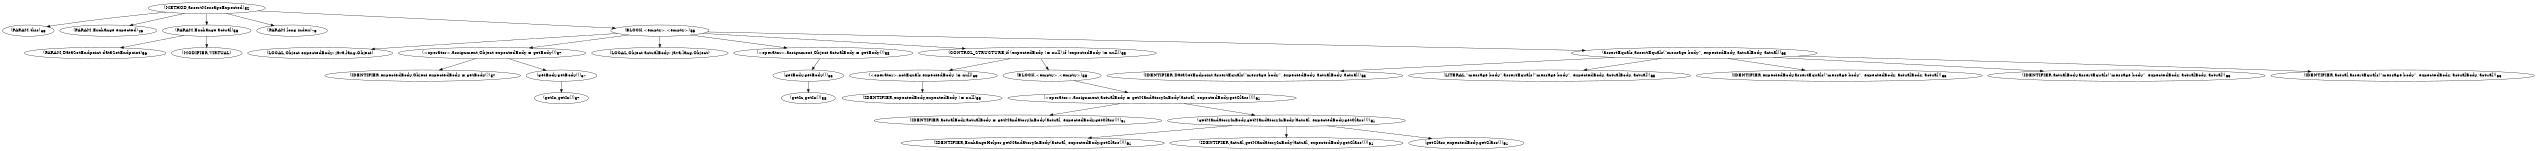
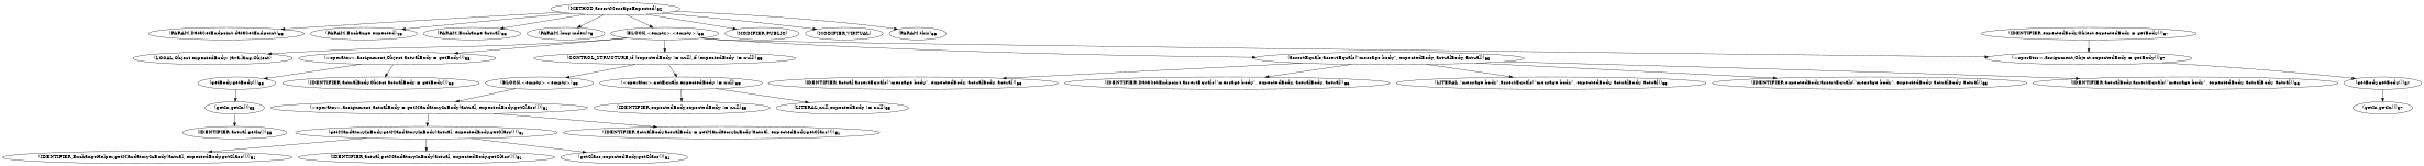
  digraph {
    n1 [label=<(METHOD,assertMessageExpected)<SUB>52</SUB>>]
    n2 [label=<(PARAM,this)<SUB>56</SUB>>]
    n3 [label=<(PARAM,DataSetEndpoint dataSetEndpoint)<SUB>56</SUB>>]
    n4 [label=<(PARAM,Exchange expected)<SUB>46</SUB>>]
    n5 [label=<(PARAM,Exchange actual)<SUB>56</SUB>>]
    n6 [label=<(PARAM,long index)<SUB>76</SUB>>]
    n7 [label=<(BLOCK,&lt;empty&gt;,&lt;empty&gt;)<SUB>56</SUB>>]
+   n8 [label=<(MODIFIER,PUBLIC)>]
    n9 [label=<(MODIFIER,VIRTUAL)>]
    n10 [label=<(LOCAL,Object expectedBody: java.lang.Object)>]
    n11 [label=<(&lt;operator&gt;.assignment,Object expectedBody = getBody())<SUB>57</SUB>>]
-   n12 [label=<(LOCAL,Object actualBody: java.lang.Object)>]
    n13 [label=<(&lt;operator&gt;.assignment,Object actualBody = getBody())<SUB>58</SUB>>]
    n14 [label=<(CONTROL_STRUCTURE,if (expectedBody != null),if (expectedBody != null))<SUB>59</SUB>>]
    n15 [label=<(assertEquals,assertEquals(&quot;message body&quot;, expectedBody, actualBody, actual))<SUB>63</SUB>>]
    n16 [label=<(IDENTIFIER,expectedBody,Object expectedBody = getBody())<SUB>57</SUB>>]
    n17 [label=<(getBody,getBody())<SUB>57</SUB>>]
+   n18 [label=<(IDENTIFIER,actualBody,Object actualBody = getBody())<SUB>58</SUB>>]
    n19 [label=<(getBody,getBody())<SUB>58</SUB>>]
    n20 [label=<(&lt;operator&gt;.notEquals,expectedBody != null)<SUB>59</SUB>>]
    n21 [label=<(BLOCK,&lt;empty&gt;,&lt;empty&gt;)<SUB>59</SUB>>]
    n22 [label=<(IDENTIFIER,DataSetEndpoint,assertEquals(&quot;message body&quot;, expectedBody, actualBody, actual))<SUB>63</SUB>>]
    n23 [label=<(LITERAL,&quot;message body&quot;,assertEquals(&quot;message body&quot;, expectedBody, actualBody, actual))<SUB>63</SUB>>]
    n24 [label=<(IDENTIFIER,expectedBody,assertEquals(&quot;message body&quot;, expectedBody, actualBody, actual))<SUB>63</SUB>>]
    n25 [label=<(IDENTIFIER,actualBody,assertEquals(&quot;message body&quot;, expectedBody, actualBody, actual))<SUB>63</SUB>>]
    n26 [label=<(IDENTIFIER,actual,assertEquals(&quot;message body&quot;, expectedBody, actualBody, actual))<SUB>63</SUB>>]
    n27 [label=<(getIn,getIn())<SUB>57</SUB>>]
    n28 [label=<(getIn,getIn())<SUB>58</SUB>>]
+   n29 [label=<(IDENTIFIER,actual,getIn())<SUB>58</SUB>>]
    n30 [label=<(IDENTIFIER,expectedBody,expectedBody != null)<SUB>59</SUB>>]
+   n31 [label=<(LITERAL,null,expectedBody != null)<SUB>59</SUB>>]
    n32 [label=<(&lt;operator&gt;.assignment,actualBody = getMandatoryInBody(actual, expectedBody.getClass()))<SUB>61</SUB>>]
    n33 [label=<(IDENTIFIER,actualBody,actualBody = getMandatoryInBody(actual, expectedBody.getClass()))<SUB>61</SUB>>]
    n34 [label=<(getMandatoryInBody,getMandatoryInBody(actual, expectedBody.getClass()))<SUB>61</SUB>>]
    n35 [label=<(IDENTIFIER,ExchangeHelper,getMandatoryInBody(actual, expectedBody.getClass()))<SUB>61</SUB>>]
    n36 [label=<(IDENTIFIER,actual,getMandatoryInBody(actual, expectedBody.getClass()))<SUB>61</SUB>>]
    n37 [label=<(getClass,expectedBody.getClass())<SUB>61</SUB>>]
    n1 -> n2
-   n5 -> n3
+   n1 -> n3
    n1 -> n4
    n1 -> n5
    n1 -> n6
    n1 -> n7
-   n5 -> n9
+   n1 -> n8
+   n1 -> n9
    n7 -> n10
    n7 -> n11
-   n7 -> n12
    n7 -> n13
    n7 -> n14
    n7 -> n15
-   n11 -> n16
+   n16 -> n11
    n11 -> n17
+   n13 -> n18
    n13 -> n19
    n14 -> n20
    n14 -> n21
    n15 -> n22
    n15 -> n23
    n15 -> n24
    n15 -> n25
    n15 -> n26
    n17 -> n27
    n19 -> n28
    n20 -> n30
+   n20 -> n31
    n21 -> n32
+   n28 -> n29
    n32 -> n33
    n32 -> n34
    n34 -> n35
    n34 -> n36
    n34 -> n37
  }
